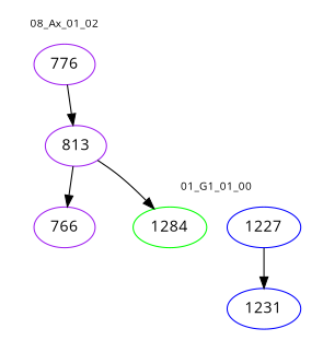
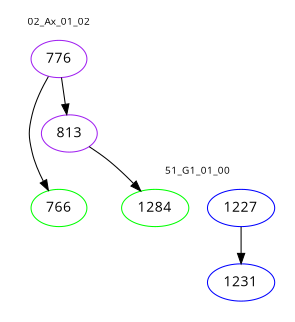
  digraph {
    fontname="Open Sans"
    node [color=purple fontname="Open Sans"]
    edge [color=black fontname="Open Sans"]
    n1 [label=776]
-   n2 [label=766]
+   n2 [color=green label=766]
    n3 [label=813]
    n4 [color=blue label=1227]
    n5 [color=blue label=1231]
    n6 [color=green label=1284]
    subgraph cluster_1 {
      color=white
      fontsize=10
-     label="08_Ax_01_02"
+     label="02_Ax_01_02"
      n1
      n2
      n3
    }
    subgraph cluster_2 {
      color=white
      fontsize=10
-     label="01_G1_01_00"
+     label="51_G1_01_00"
      n4
      n5
      n6
    }
-   n3 -> n2
+   n1 -> n2
    n1 -> n3
    n3 -> n6
    n4 -> n5
  }
